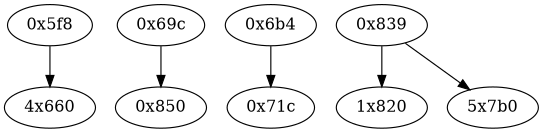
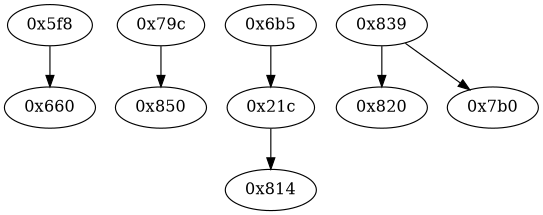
  strict digraph {
    node [opcode="[u'ldr', u'bl', u'mov', u'b']"]
-   "0x660" [opcode="[u'ldr', u'cmp', u'mov', u'mov']" label="4x660"]
-   "0x79c" [opcode="[u'ldr', u'bl', u'mov', u'mov', u'b']" label="0x69c"]
+   "0x660" [opcode="[u'ldr', u'cmp', u'mov', u'mov']"]
+   "0x79c" [opcode="[u'ldr', u'bl', u'mov', u'mov', u'b']"]
    "0x850" [opcode="[u'mov', u'sub', u'pop']"]
-   "0x71c" [opcode="[u'ldr', u'bl', u'ldr', u'mov', u'ldr', u'ldr', u'ldr', u'ldr', u'cmp', u'mov', u'sub', u'sub', u'add', u'mul', u'mvn', u'mvn', u'mov', u'orr', u'ldr', u'cmn', u'mov', u'teq', u'mov', u'mov', u'cmn', u'mov', u'cmp', u'mov', u'b']"]
-   "0x6b4"
+   "0x814" [opcode="[u'mov', u'mov', u'b']"]
+   "0x71c" [opcode="[u'ldr', u'bl', u'ldr', u'mov', u'ldr', u'ldr', u'ldr', u'ldr', u'cmp', u'mov', u'sub', u'sub', u'add', u'mul', u'mvn', u'mvn', u'mov', u'orr', u'ldr', u'cmn', u'mov', u'teq', u'mov', u'mov', u'cmn', u'mov', u'cmp', u'mov', u'b']" label="0x21c"]
+   "0x6b4" [label="0x6b5"]
    n7 [label="0x839" opcode="[u'ldr', u'ldr', u'ldrb', u'ldr', u'ldr', u'cmp', u'mov', u'b']"]
-   "0x820" [label="1x820"]
-   "0x7b0" [opcode="[u'ldr', u'ldr', u'ldr', u'add', u'sub', u'sub', u'mul', u'mvn', u'eor', u'and', u'ldr', u'mov', u'mov', u'ldr', u'cmp', u'mov', u'cmp', u'mov', u'mov', u'cmp', u'mov', u'mov', u'teq', u'mov', u'b']" label="5x7b0"]
+   "0x820"
+   "0x7b0" [opcode="[u'ldr', u'ldr', u'ldr', u'add', u'sub', u'sub', u'mul', u'mvn', u'eor', u'and', u'ldr', u'mov', u'mov', u'ldr', u'cmp', u'mov', u'cmp', u'mov', u'mov', u'cmp', u'mov', u'mov', u'teq', u'mov', u'b']"]
    "0x5f8" [opcode="[u'push', u'add', u'sub', u'str', u'cmp', u'ldr', u'ldr', u'ldr', u'ldr', u'ldr', u'ldr', u'ldr', u'mov', u'ldr', u'add', u'str', u'ldr', u'add', u'str', u'ldr', u'add', u'str', u'ldr', u'add', u'str', u'b']"]
    "0x79c" -> "0x850"
+   "0x71c" -> "0x814"
    "0x6b4" -> "0x71c"
    n7 -> "0x820"
    n7 -> "0x7b0"
    "0x5f8" -> "0x660"
  }
